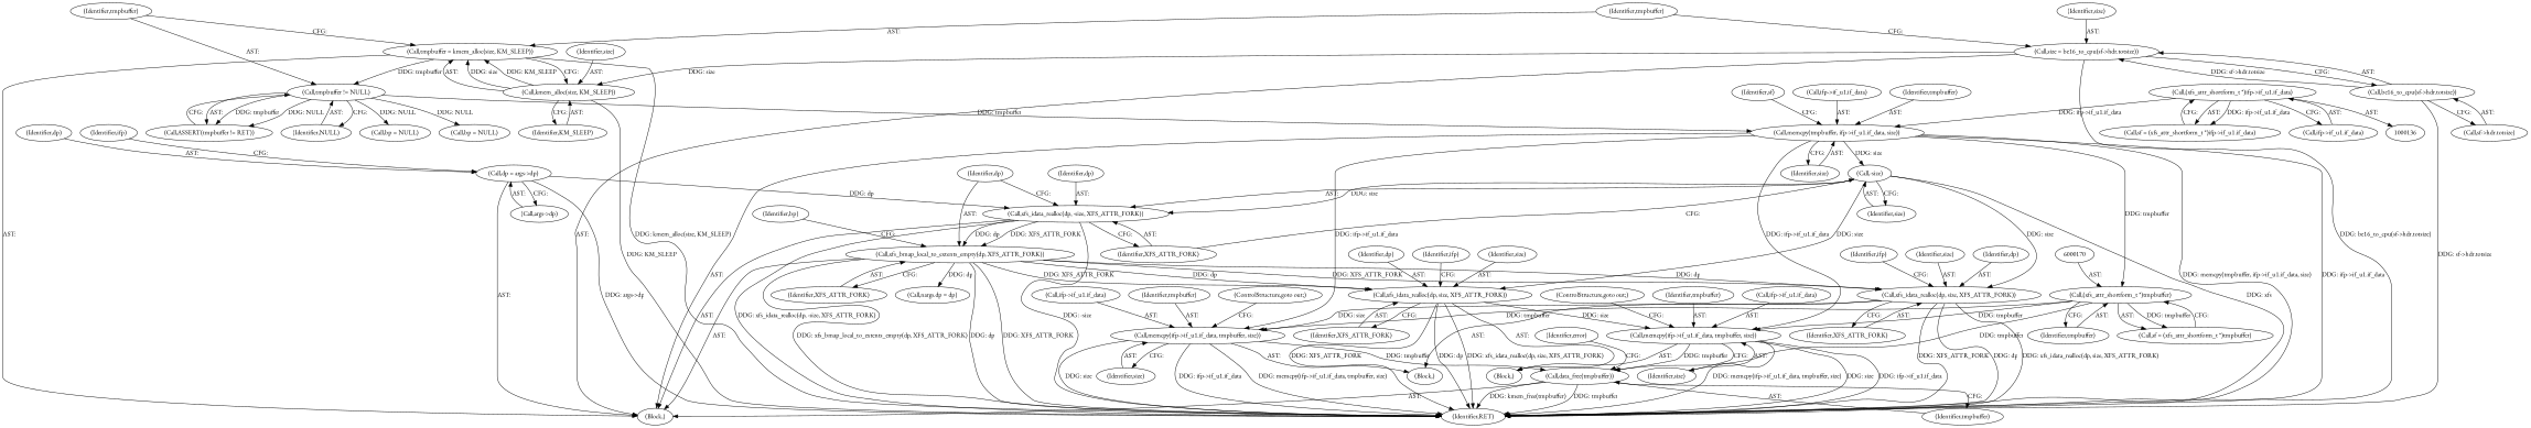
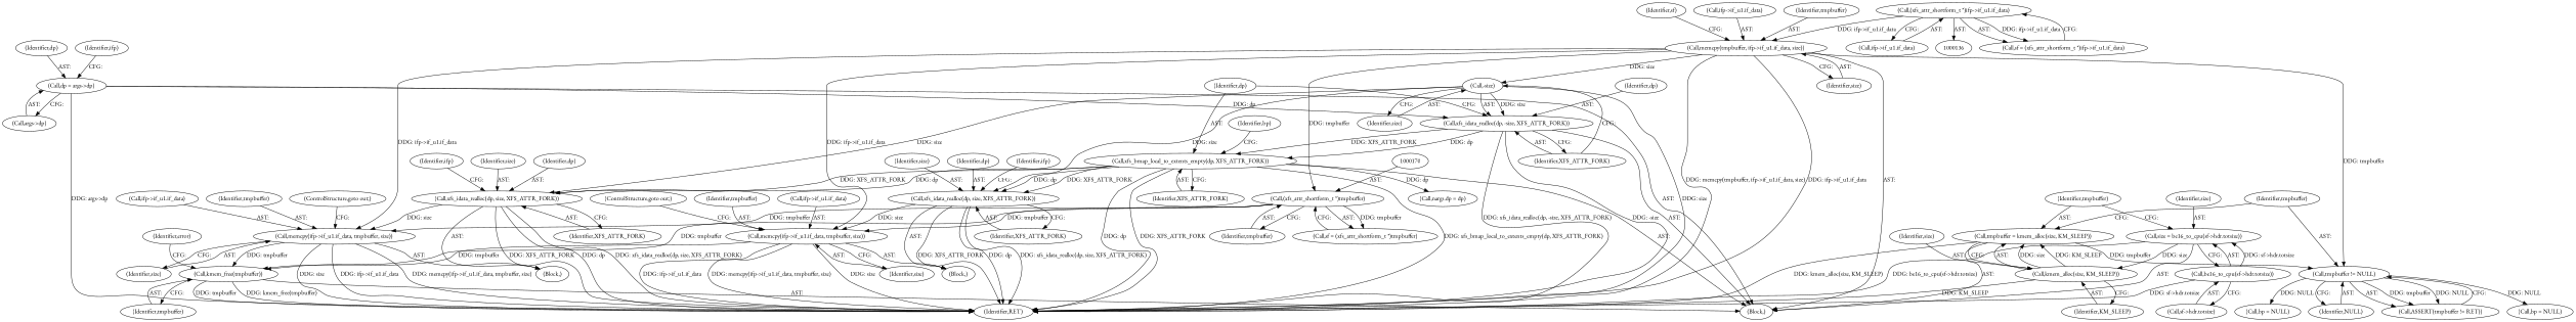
  digraph {
    fontname="EB Garamond"
    node [fontname="EB Garamond"]
    edge [fontname="EB Garamond"]
-   n1 [label="(Call,data_free(tmpbuffer))"]
+   n1 [label="(Call,kmem_free(tmpbuffer))"]
    n2 [label="(Block,)"]
    n3 [label="(Identifier,tmpbuffer)"]
    n4 [label="(Identifier,RET)"]
    n5 [label="(Call,memcpy(ifp->if_u1.if_data, tmpbuffer, size))"]
    n6 [label="(Block,)"]
    n7 [label="(Identifier,size)"]
    n8 [label="(Call,memcpy(tmpbuffer, ifp->if_u1.if_data, size))"]
    n9 [label="(Call,(xfs_attr_shortform_t *)tmpbuffer)"]
    n10 [label="(Call,-size)"]
    n11 [label="(Call,memcpy(ifp->if_u1.if_data, tmpbuffer, size))"]
    n12 [label="(Identifier,size)"]
    n13 [label="(Identifier,tmpbuffer)"]
    n14 [label="(Call,sf = (xfs_attr_shortform_t *)tmpbuffer)"]
    n15 [label="(Call,xfs_idata_realloc(dp, size, XFS_ATTR_FORK))"]
    n16 [label="(Call,xfs_idata_realloc(dp, size, XFS_ATTR_FORK))"]
    n17 [label="(Call,xfs_idata_realloc(dp, -size, XFS_ATTR_FORK))"]
    n18 [label="(Identifier,size)"]
    n19 [label="(Identifier,size)"]
    n20 [label="(Block,)"]
    n21 [label="(Call,tmpbuffer != NULL)"]
    n22 [label="(Call,ASSERT(tmpbuffer != RET))"]
    n23 [label="(Call,bp = NULL)"]
    n24 [label="(Call,bp = NULL)"]
    n25 [label="(Identifier,NULL)"]
    n26 [label="(Call,tmpbuffer = kmem_alloc(size, KM_SLEEP))"]
    n27 [label="(Call,kmem_alloc(size, KM_SLEEP))"]
    n28 [label="(Identifier,KM_SLEEP)"]
    n29 [label="(Call,size = be16_to_cpu(sf->hdr.totsize))"]
    n30 [label="(Call,be16_to_cpu(sf->hdr.totsize))"]
    n31 [label="(Call,sf->hdr.totsize)"]
    n32 [label="(Call,(xfs_attr_shortform_t *)ifp->if_u1.if_data)"]
    n33 [label="(Call,sf = (xfs_attr_shortform_t *)ifp->if_u1.if_data)"]
    n34 [label="(Call,ifp->if_u1.if_data)"]
    1000136
    n36 [label="(Identifier,XFS_ATTR_FORK)"]
    n37 [label="(Call,xfs_bmap_local_to_extents_empty(dp, XFS_ATTR_FORK))"]
    n38 [label="(Call,nargs.dp = dp)"]
    n39 [label="(Identifier,XFS_ATTR_FORK)"]
    n40 [label="(Identifier,XFS_ATTR_FORK)"]
    n41 [label="(Identifier,XFS_ATTR_FORK)"]
    n42 [label="(Call,dp = args->dp)"]
    n43 [label="(Call,args->dp)"]
    n44 [label="(Identifier,tmpbuffer)"]
    n45 [label="(Identifier,size)"]
    n46 [label="(Call,ifp->if_u1.if_data)"]
    n47 [label="(ControlStructure,goto out;)"]
    n48 [label="(Identifier,tmpbuffer)"]
    n49 [label="(Identifier,bp)"]
    n50 [label="(Identifier,ifp)"]
    n51 [label="(Identifier,tmpbuffer)"]
    n52 [label="(ControlStructure,goto out;)"]
    n53 [label="(Identifier,tmpbuffer)"]
    n54 [label="(Identifier,ifp)"]
    n55 [label="(Identifier,size)"]
    n56 [label="(Call,ifp->if_u1.if_data)"]
    n57 [label="(Identifier,tmpbuffer)"]
    n58 [label="(Identifier,size)"]
    n59 [label="(Identifier,dp)"]
    n60 [label="(Identifier,size)"]
    n61 [label="(Identifier,dp)"]
    n62 [label="(Call,ifp->if_u1.if_data)"]
    n63 [label="(Identifier,dp)"]
    n64 [label="(Identifier,dp)"]
    n65 [label="(Identifier,dp)"]
    n66 [label="(Identifier,ifp)"]
    n67 [label="(Identifier,sf)"]
    n68 [label="(Identifier,error)"]
-   1000170 [label=6000170]
+   1000170
    n1 -> n2 [label="AST: "]
    n1 -> n3 [label="CFG: "]
    n1 -> n4 [label="DDG: tmpbuffer"]
    n1 -> n4 [label="DDG: kmem_free(tmpbuffer)"]
    n3 -> n1 [label="AST: "]
    n5 -> n1 [label="DDG: tmpbuffer"]
    n5 -> n4 [label="DDG: size"]
    n5 -> n4 [label="DDG: ifp->if_u1.if_data"]
    n5 -> n4 [label="DDG: memcpy(ifp->if_u1.if_data, tmpbuffer, size)"]
    n5 -> n6 [label="AST: "]
    n5 -> n7 [label="CFG: "]
    n7 -> n5 [label="AST: "]
    n8 -> n2 [label="AST: "]
    n8 -> n4 [label="DDG: memcpy(tmpbuffer, ifp->if_u1.if_data, size)"]
    n8 -> n4 [label="DDG: ifp->if_u1.if_data"]
    n8 -> n5 [label="DDG: ifp->if_u1.if_data"]
    n8 -> n9 [label="DDG: tmpbuffer"]
    n8 -> n10 [label="DDG: size"]
    n8 -> n11 [label="DDG: ifp->if_u1.if_data"]
    n8 -> n12 [label="CFG: "]
    n9 -> n1 [label="DDG: tmpbuffer"]
    n9 -> n5 [label="DDG: tmpbuffer"]
    n9 -> n11 [label="DDG: tmpbuffer"]
    n9 -> n13 [label="CFG: "]
    n9 -> n14 [label="AST: "]
    n9 -> n14 [label="DDG: tmpbuffer"]
-   n10 -> n4 [label="DDG: xfs"]
+   n10 -> n4 [label="DDG: size"]
    n10 -> n15 [label="DDG: size"]
    n10 -> n16 [label="DDG: size"]
    n10 -> n17 [label="AST: "]
    n10 -> n17 [label="DDG: size"]
    n10 -> n18 [label="CFG: "]
    n11 -> n1 [label="DDG: tmpbuffer"]
    n11 -> n4 [label="DDG: size"]
    n11 -> n4 [label="DDG: ifp->if_u1.if_data"]
    n11 -> n4 [label="DDG: memcpy(ifp->if_u1.if_data, tmpbuffer, size)"]
    n11 -> n19 [label="CFG: "]
    n11 -> n20 [label="AST: "]
    n12 -> n8 [label="AST: "]
    n13 -> n9 [label="AST: "]
    n14 -> n9 [label="CFG: "]
    n15 -> n4 [label="DDG: XFS_ATTR_FORK"]
    n15 -> n4 [label="DDG: dp"]
    n15 -> n4 [label="DDG: xfs_idata_realloc(dp, size, XFS_ATTR_FORK)"]
    n15 -> n5 [label="DDG: size"]
    n15 -> n6 [label="AST: "]
    n15 -> n36 [label="CFG: "]
    n16 -> n4 [label="DDG: xfs_idata_realloc(dp, size, XFS_ATTR_FORK)"]
    n16 -> n4 [label="DDG: XFS_ATTR_FORK"]
    n16 -> n4 [label="DDG: dp"]
    n16 -> n11 [label="DDG: size"]
    n16 -> n20 [label="AST: "]
    n16 -> n40 [label="CFG: "]
    n17 -> n2 [label="AST: "]
    n17 -> n4 [label="DDG: xfs_idata_realloc(dp, -size, XFS_ATTR_FORK)"]
    n17 -> n4 [label="DDG: -size"]
    n17 -> n37 [label="DDG: dp"]
    n17 -> n37 [label="DDG: XFS_ATTR_FORK"]
    n17 -> n41 [label="CFG: "]
    n18 -> n10 [label="AST: "]
    n19 -> n11 [label="AST: "]
-   n21 -> n8 [label="DDG: tmpbuffer"]
+   n8 -> n21 [label="DDG: tmpbuffer"]
    n21 -> n22 [label="AST: "]
    n21 -> n22 [label="DDG: tmpbuffer"]
    n21 -> n22 [label="DDG: NULL"]
    n21 -> n23 [label="DDG: NULL"]
    n21 -> n24 [label="DDG: NULL"]
    n21 -> n25 [label="CFG: "]
    n22 -> n21 [label="CFG: "]
    n25 -> n21 [label="AST: "]
    n26 -> n2 [label="AST: "]
    n26 -> n4 [label="DDG: kmem_alloc(size, KM_SLEEP)"]
    n26 -> n21 [label="DDG: tmpbuffer"]
    n26 -> n27 [label="CFG: "]
    n27 -> n4 [label="DDG: KM_SLEEP"]
    n27 -> n26 [label="AST: "]
    n27 -> n26 [label="DDG: size"]
    n27 -> n26 [label="DDG: KM_SLEEP"]
    n27 -> n28 [label="CFG: "]
    n28 -> n27 [label="AST: "]
    n29 -> n2 [label="AST: "]
    n29 -> n4 [label="DDG: be16_to_cpu(sf->hdr.totsize)"]
    n29 -> n27 [label="DDG: size"]
    n29 -> n30 [label="CFG: "]
    n30 -> n4 [label="DDG: sf->hdr.totsize"]
    n30 -> n29 [label="AST: "]
    n30 -> n29 [label="DDG: sf->hdr.totsize"]
    n30 -> n31 [label="CFG: "]
    n31 -> n30 [label="AST: "]
    n32 -> n8 [label="DDG: ifp->if_u1.if_data"]
    n32 -> n33 [label="AST: "]
    n32 -> n33 [label="DDG: ifp->if_u1.if_data"]
    n32 -> n34 [label="CFG: "]
    n32 -> 1000136 [label="AST: "]
    n33 -> n32 [label="CFG: "]
    n34 -> n32 [label="AST: "]
    n36 -> n15 [label="AST: "]
    n37 -> n2 [label="AST: "]
    n37 -> n4 [label="DDG: dp"]
    n37 -> n4 [label="DDG: XFS_ATTR_FORK"]
    n37 -> n4 [label="DDG: xfs_bmap_local_to_extents_empty(dp, XFS_ATTR_FORK)"]
    n37 -> n15 [label="DDG: dp"]
    n37 -> n15 [label="DDG: XFS_ATTR_FORK"]
    n37 -> n16 [label="DDG: dp"]
    n37 -> n16 [label="DDG: XFS_ATTR_FORK"]
    n37 -> n38 [label="DDG: dp"]
    n37 -> n39 [label="CFG: "]
    n39 -> n37 [label="AST: "]
    n40 -> n16 [label="AST: "]
    n41 -> n10 [label="CFG: "]
    n41 -> n17 [label="AST: "]
    n42 -> n2 [label="AST: "]
    n42 -> n4 [label="DDG: args->dp"]
    n42 -> n17 [label="DDG: dp"]
    n42 -> n43 [label="CFG: "]
    n43 -> n42 [label="AST: "]
    n44 -> n26 [label="AST: "]
    n44 -> n29 [label="CFG: "]
    n45 -> n29 [label="AST: "]
    n46 -> n8 [label="AST: "]
    n47 -> n11 [label="CFG: "]
    n48 -> n5 [label="AST: "]
    n49 -> n37 [label="CFG: "]
    n50 -> n15 [label="CFG: "]
    n51 -> n8 [label="AST: "]
    n52 -> n5 [label="CFG: "]
    n53 -> n11 [label="AST: "]
    n54 -> n16 [label="CFG: "]
    n55 -> n27 [label="AST: "]
    n56 -> n5 [label="AST: "]
    n57 -> n21 [label="AST: "]
    n57 -> n26 [label="CFG: "]
    n58 -> n15 [label="AST: "]
    n59 -> n17 [label="AST: "]
    n60 -> n16 [label="AST: "]
    n61 -> n16 [label="AST: "]
    n62 -> n11 [label="AST: "]
    n63 -> n17 [label="CFG: "]
    n63 -> n37 [label="AST: "]
    n64 -> n15 [label="AST: "]
    n65 -> n42 [label="AST: "]
    n66 -> n42 [label="CFG: "]
    n67 -> n8 [label="CFG: "]
    n68 -> n1 [label="CFG: "]
    1000170 -> n9 [label="AST: "]
  }
